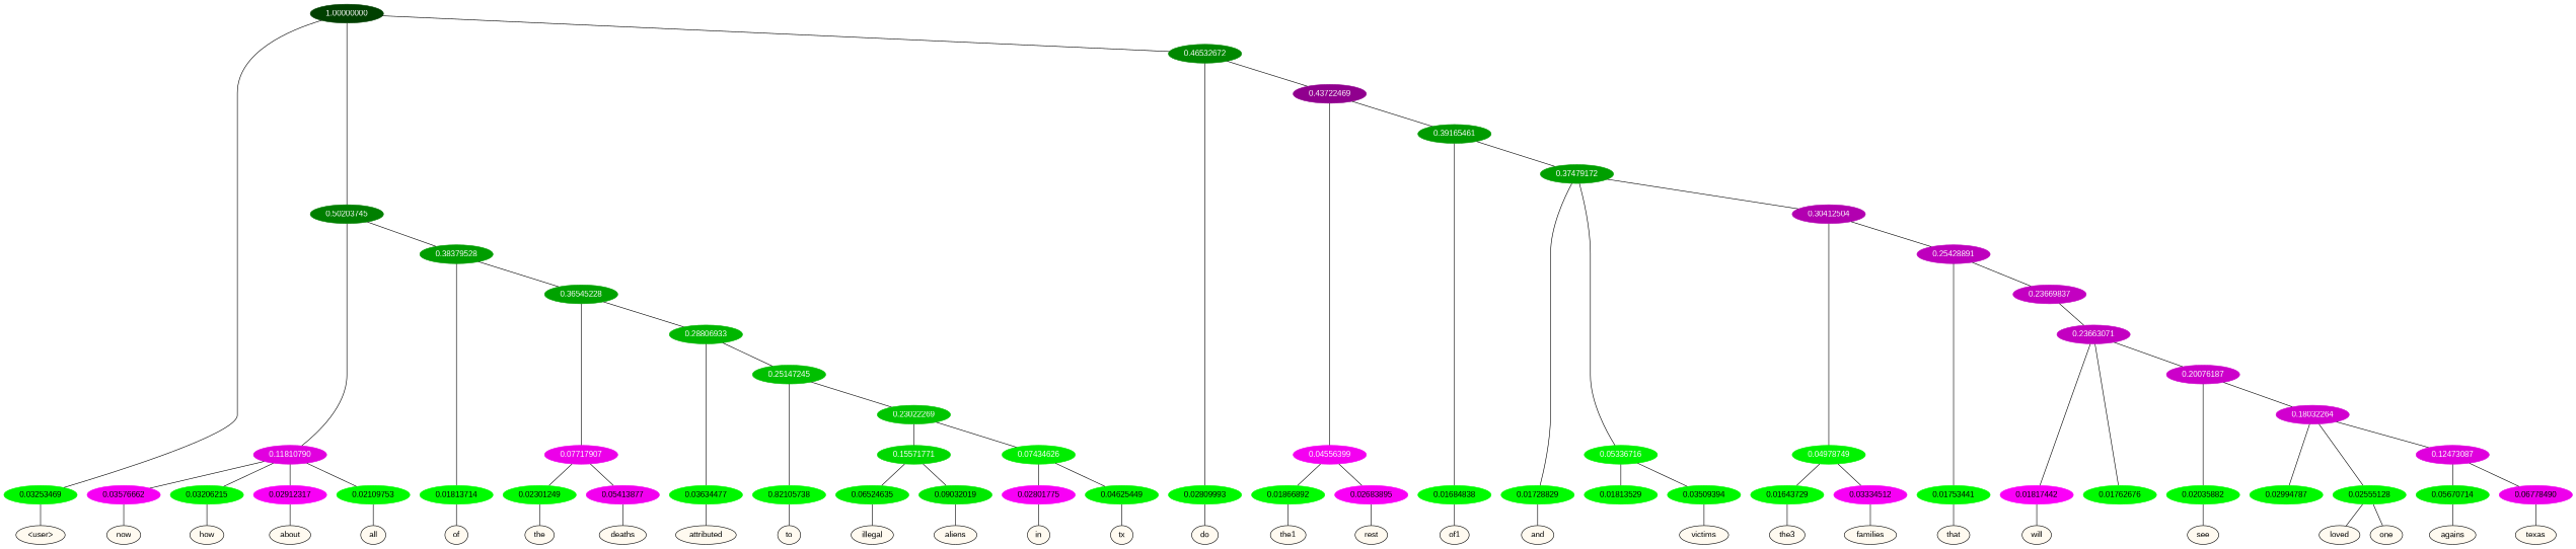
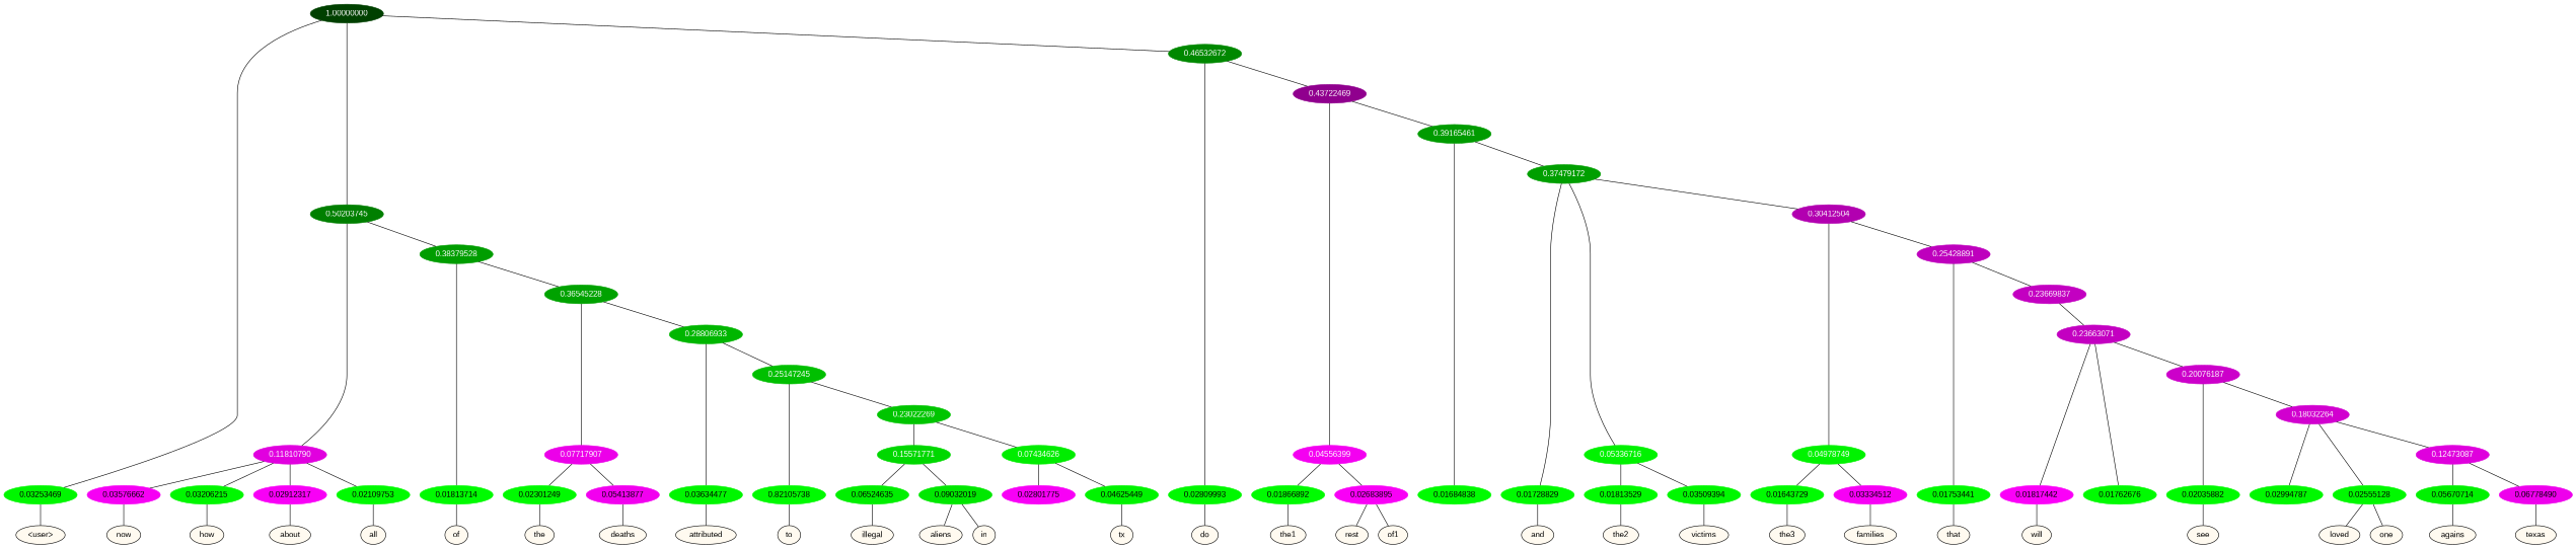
  graph {
    fontname="Liberation Sans"
    node [color=black fontname="Liberation Sans" format=png nodesep=0.001 ordering=out overlap_scaling=0.01 ranksep=0.001 style=filled fontcolor=black]
    edge [fontname="Liberation Sans"]
    n1 [fillcolor=floralwhite height=0.15 label="\<user\>" style="filled,solid" width=0.15 fontcolor=""]
    n2 [fillcolor=floralwhite height=0.15 label=now style="filled,solid" width=0.15 fontcolor=""]
    n3 [fillcolor=floralwhite height=0.15 label=how style="filled,solid" width=0.15 fontcolor=""]
    n4 [fillcolor=floralwhite height=0.15 label=about style="filled,solid" width=0.15 fontcolor=""]
    n5 [fillcolor=floralwhite height=0.15 label=all style="filled,solid" width=0.15 fontcolor=""]
    n6 [fillcolor=floralwhite height=0.15 label=of style="filled,solid" width=0.15 fontcolor=""]
    n7 [fillcolor=floralwhite height=0.15 label=the style="filled,solid" width=0.15 fontcolor=""]
    n8 [fillcolor=floralwhite height=0.15 label=deaths style="filled,solid" width=0.15 fontcolor=""]
    n9 [fillcolor=floralwhite height=0.15 label=attributed style="filled,solid" width=0.15 fontcolor=""]
    n10 [fillcolor=floralwhite height=0.15 label=to style="filled,solid" width=0.15 fontcolor=""]
    n11 [fillcolor=floralwhite height=0.15 label=illegal style="filled,solid" width=0.15 fontcolor=""]
    n12 [fillcolor=floralwhite height=0.15 label=aliens style="filled,solid" width=0.15 fontcolor=""]
    n13 [fillcolor=floralwhite height=0.15 label=in style="filled,solid" width=0.15 fontcolor=""]
    n14 [fillcolor=floralwhite height=0.15 label=tx style="filled,solid" width=0.15 fontcolor=""]
    n15 [fillcolor=floralwhite height=0.15 label=do style="filled,solid" width=0.15 fontcolor=""]
    n16 [fillcolor=floralwhite height=0.15 label=the1 style="filled,solid" width=0.15 fontcolor=""]
    n17 [fillcolor=floralwhite height=0.15 label=rest style="filled,solid" width=0.15 fontcolor=""]
    n18 [fillcolor=floralwhite height=0.15 label=of1 style="filled,solid" width=0.15 fontcolor=""]
+   n19 [fillcolor=floralwhite height=0.15 label=the2 style="filled,solid" width=0.15 fontcolor=""]
    n20 [fillcolor=floralwhite height=0.15 label=victims style="filled,solid" width=0.15 fontcolor=""]
    n21 [fillcolor=floralwhite height=0.15 label=and style="filled,solid" width=0.15 fontcolor=""]
    n22 [fillcolor=floralwhite height=0.15 label=the3 style="filled,solid" width=0.15 fontcolor=""]
    n23 [fillcolor=floralwhite height=0.15 label=families style="filled,solid" width=0.15 fontcolor=""]
    n24 [fillcolor=floralwhite height=0.15 label=that style="filled,solid" width=0.15 fontcolor=""]
    n25 [fillcolor=floralwhite height=0.15 label=will style="filled,solid" width=0.15 fontcolor=""]
    n26 [fillcolor=floralwhite height=0.15 label=see style="filled,solid" width=0.15 fontcolor=""]
    n27 [fillcolor=floralwhite height=0.15 label=loved style="filled,solid" width=0.15 fontcolor=""]
    n28 [fillcolor=floralwhite height=0.15 label=one style="filled,solid" width=0.15 fontcolor=""]
    n29 [fillcolor=floralwhite height=0.15 label=agains style="filled,solid" width=0.15 fontcolor=""]
    n30 [fillcolor=floralwhite height=0.15 label=texas style="filled,solid" width=0.15 fontcolor=""]
    n31 [color="0.334 1.000 0.967" height=0.15 label=0.03253469 width=0.15]
    n32 [color="0.835 1.000 0.964" height=0.15 label=0.03576662 width=0.15]
    n33 [color="0.334 1.000 0.968" height=0.15 label=0.03206215 width=0.15]
    n34 [color="0.835 1.000 0.971" height=0.15 label=0.02912317 width=0.15]
    n35 [color="0.334 1.000 0.979" height=0.15 label=0.02109753 width=0.15]
    n36 [color="0.334 1.000 0.982" height=0.15 label=0.01813714 width=0.15]
    n37 [color="0.334 1.000 0.977" height=0.15 label=0.02301249 width=0.15]
    n38 [color="0.835 1.000 0.946" height=0.15 label=0.05413877 width=0.15]
    n39 [color="0.334 1.000 0.964" height=0.15 label=0.03634477 width=0.15]
    n40 [color="0.334 1.000 0.979" height=0.15 label=0.82105738 width=0.15]
    n41 [color="0.334 1.000 0.935" height=0.15 label=0.06524635 width=0.15]
    n42 [color="0.334 1.000 0.910" height=0.15 label=0.09032019 width=0.15]
    n43 [color="0.835 1.000 0.972" height=0.15 label=0.02801775 width=0.15]
    n44 [color="0.334 1.000 0.954" height=0.15 label=0.04625449 width=0.15]
    n45 [color="0.334 1.000 0.972" height=0.15 label=0.02809993 width=0.15]
    n46 [color="0.334 1.000 0.981" height=0.15 label=0.01866892 width=0.15]
    n47 [color="0.835 1.000 0.973" height=0.15 label=0.02683895 width=0.15]
    n48 [color="0.334 1.000 0.983" height=0.15 label=0.01684838 width=0.15]
    n49 [color="0.334 1.000 0.982" height=0.15 label=0.01813529 width=0.15]
    n50 [color="0.334 1.000 0.965" height=0.15 label=0.03509394 width=0.15]
    n51 [color="0.334 1.000 0.983" height=0.15 label=0.01728829 width=0.15]
    n52 [color="0.334 1.000 0.984" height=0.15 label=0.01643729 width=0.15]
    n53 [color="0.835 1.000 0.967" height=0.15 label=0.03334512 width=0.15]
    n54 [color="0.334 1.000 0.982" height=0.15 label=0.01753441 width=0.15]
    n55 [color="0.835 1.000 0.982" height=0.15 label=0.01817442 width=0.15]
    n56 [color="0.334 1.000 0.982" height=0.15 label=0.01762676 width=0.15]
    n57 [color="0.334 1.000 0.980" height=0.15 label=0.02035882 width=0.15]
    n58 [color="0.334 1.000 0.970" height=0.15 label=0.02994787 width=0.15]
    n59 [color="0.334 1.000 0.974" height=0.15 label=0.02555128 width=0.15]
    n60 [color="0.334 1.000 0.943" height=0.15 label=0.05670714 width=0.15]
    n61 [color="0.835 1.000 0.932" height=0.15 label=0.06778490 width=0.15]
    n62 [color="0.334 1.000 0.250" fontcolor=grey99 height=0.15 label=1.00000000 width=0.15]
    n63 [color="0.334 1.000 0.498" fontcolor=grey99 height=0.15 label=0.50203745 width=0.15]
    n64 [color="0.334 1.000 0.535" fontcolor=grey99 height=0.15 label=0.46532672 width=0.15]
    n65 [color="0.835 1.000 0.882" fontcolor=grey99 height=0.15 label=0.11810790 width=0.15]
    n66 [color="0.334 1.000 0.616" fontcolor=grey99 height=0.15 label=0.38379528 width=0.15]
    n67 [color="0.835 1.000 0.563" fontcolor=grey99 height=0.15 label=0.43722469 width=0.15]
    n68 [color="0.334 1.000 0.635" fontcolor=grey99 height=0.15 label=0.36545228 width=0.15]
    n69 [color="0.835 1.000 0.954" fontcolor=grey99 height=0.15 label=0.04556399 width=0.15]
    n70 [color="0.334 1.000 0.608" fontcolor=grey99 height=0.15 label=0.39165461 width=0.15]
    n71 [color="0.835 1.000 0.923" fontcolor=grey99 height=0.15 label=0.07717907 width=0.15]
    n72 [color="0.334 1.000 0.712" fontcolor=grey99 height=0.15 label=0.28806933 width=0.15]
    n73 [color="0.334 1.000 0.625" fontcolor=grey99 height=0.15 label=0.37479172 width=0.15]
    n74 [color="0.334 1.000 0.749" fontcolor=grey99 height=0.15 label=0.25147245 width=0.15]
    n75 [color="0.334 1.000 0.947" fontcolor=grey99 height=0.15 label=0.05336716 width=0.15]
    n76 [color="0.835 1.000 0.696" fontcolor=grey99 height=0.15 label=0.30412504 width=0.15]
    n77 [color="0.334 1.000 0.770" fontcolor=grey99 height=0.15 label=0.23022269 width=0.15]
    n78 [color="0.334 1.000 0.950" fontcolor=grey99 height=0.15 label=0.04978749 width=0.15]
    n79 [color="0.835 1.000 0.746" fontcolor=grey99 height=0.15 label=0.25428891 width=0.15]
    n80 [color="0.334 1.000 0.844" fontcolor=grey99 height=0.15 label=0.15571771 width=0.15]
    n81 [color="0.334 1.000 0.926" fontcolor=grey99 height=0.15 label=0.07434626 width=0.15]
    n82 [color="0.835 1.000 0.763" fontcolor=grey99 height=0.15 label=0.23669837 width=0.15]
    n83 [color="0.835 1.000 0.763" fontcolor=grey99 height=0.15 label=0.23663071 width=0.15]
    n84 [color="0.835 1.000 0.799" fontcolor=grey99 height=0.15 label=0.20076187 width=0.15]
    n85 [color="0.835 1.000 0.820" fontcolor=grey99 height=0.15 label=0.18032264 width=0.15]
    n86 [color="0.835 1.000 0.875" fontcolor=grey99 height=0.15 label=0.12473087 width=0.15]
    subgraph sub_1 {
      rank=same
      n1
      n2
      n3
      n4
      n5
      n6
      n7
      n8
      n9
      n10
      n11
      n12
      n13
      n14
      n15
      n16
      n17
      n18
+     n19
      n20
      n21
      n22
      n23
      n24
      n25
      n26
      n27
      n28
      n29
      n30
    }
    subgraph sub_2 {
      rank=same
      n31
      n32
      n33
      n34
      n35
      n36
      n37
      n38
      n39
      n40
      n41
      n42
      n43
      n44
      n45
      n46
      n47
      n48
      n49
      n50
      n51
      n52
      n53
      n54
      n55
      n56
      n57
      n58
      n59
      n60
      n61
    }
    n31 -- n1
    n32 -- n2
    n33 -- n3
    n34 -- n4
    n35 -- n5
    n36 -- n6
    n37 -- n7
    n38 -- n8
    n39 -- n9
    n40 -- n10
    n41 -- n11
    n42 -- n12
-   n43 -- n13
+   n42 -- n13
    n44 -- n14
    n45 -- n15
    n46 -- n16
    n47 -- n17
-   n48 -- n18
+   n47 -- n18
+   n49 -- n19
    n50 -- n20
    n51 -- n21
    n52 -- n22
    n53 -- n23
    n54 -- n24
    n55 -- n25
    n57 -- n26
    n59 -- n27
    n59 -- n28
    n60 -- n29
    n61 -- n30
    n62 -- n31
    n62 -- n63
    n62 -- n64
    n63 -- n65
    n63 -- n66
    n64 -- n45
    n64 -- n67
    n65 -- n32
    n65 -- n33
    n65 -- n34
    n65 -- n35
    n66 -- n36
    n66 -- n68
    n67 -- n69
    n67 -- n70
    n68 -- n71
    n68 -- n72
    n69 -- n46
    n69 -- n47
    n70 -- n48
    n70 -- n73
    n71 -- n37
    n71 -- n38
    n72 -- n39
    n72 -- n74
    n73 -- n51
    n73 -- n75
    n73 -- n76
    n74 -- n40
    n74 -- n77
    n75 -- n49
    n75 -- n50
    n76 -- n78
    n76 -- n79
    n77 -- n80
    n77 -- n81
    n78 -- n52
    n78 -- n53
    n79 -- n54
    n79 -- n82
    n80 -- n41
    n80 -- n42
    n81 -- n43
    n81 -- n44
    n82 -- n83
    n83 -- n55
    n83 -- n56
    n83 -- n84
    n84 -- n57
    n84 -- n85
    n85 -- n58
    n85 -- n59
    n85 -- n86
    n86 -- n60
    n86 -- n61
  }
